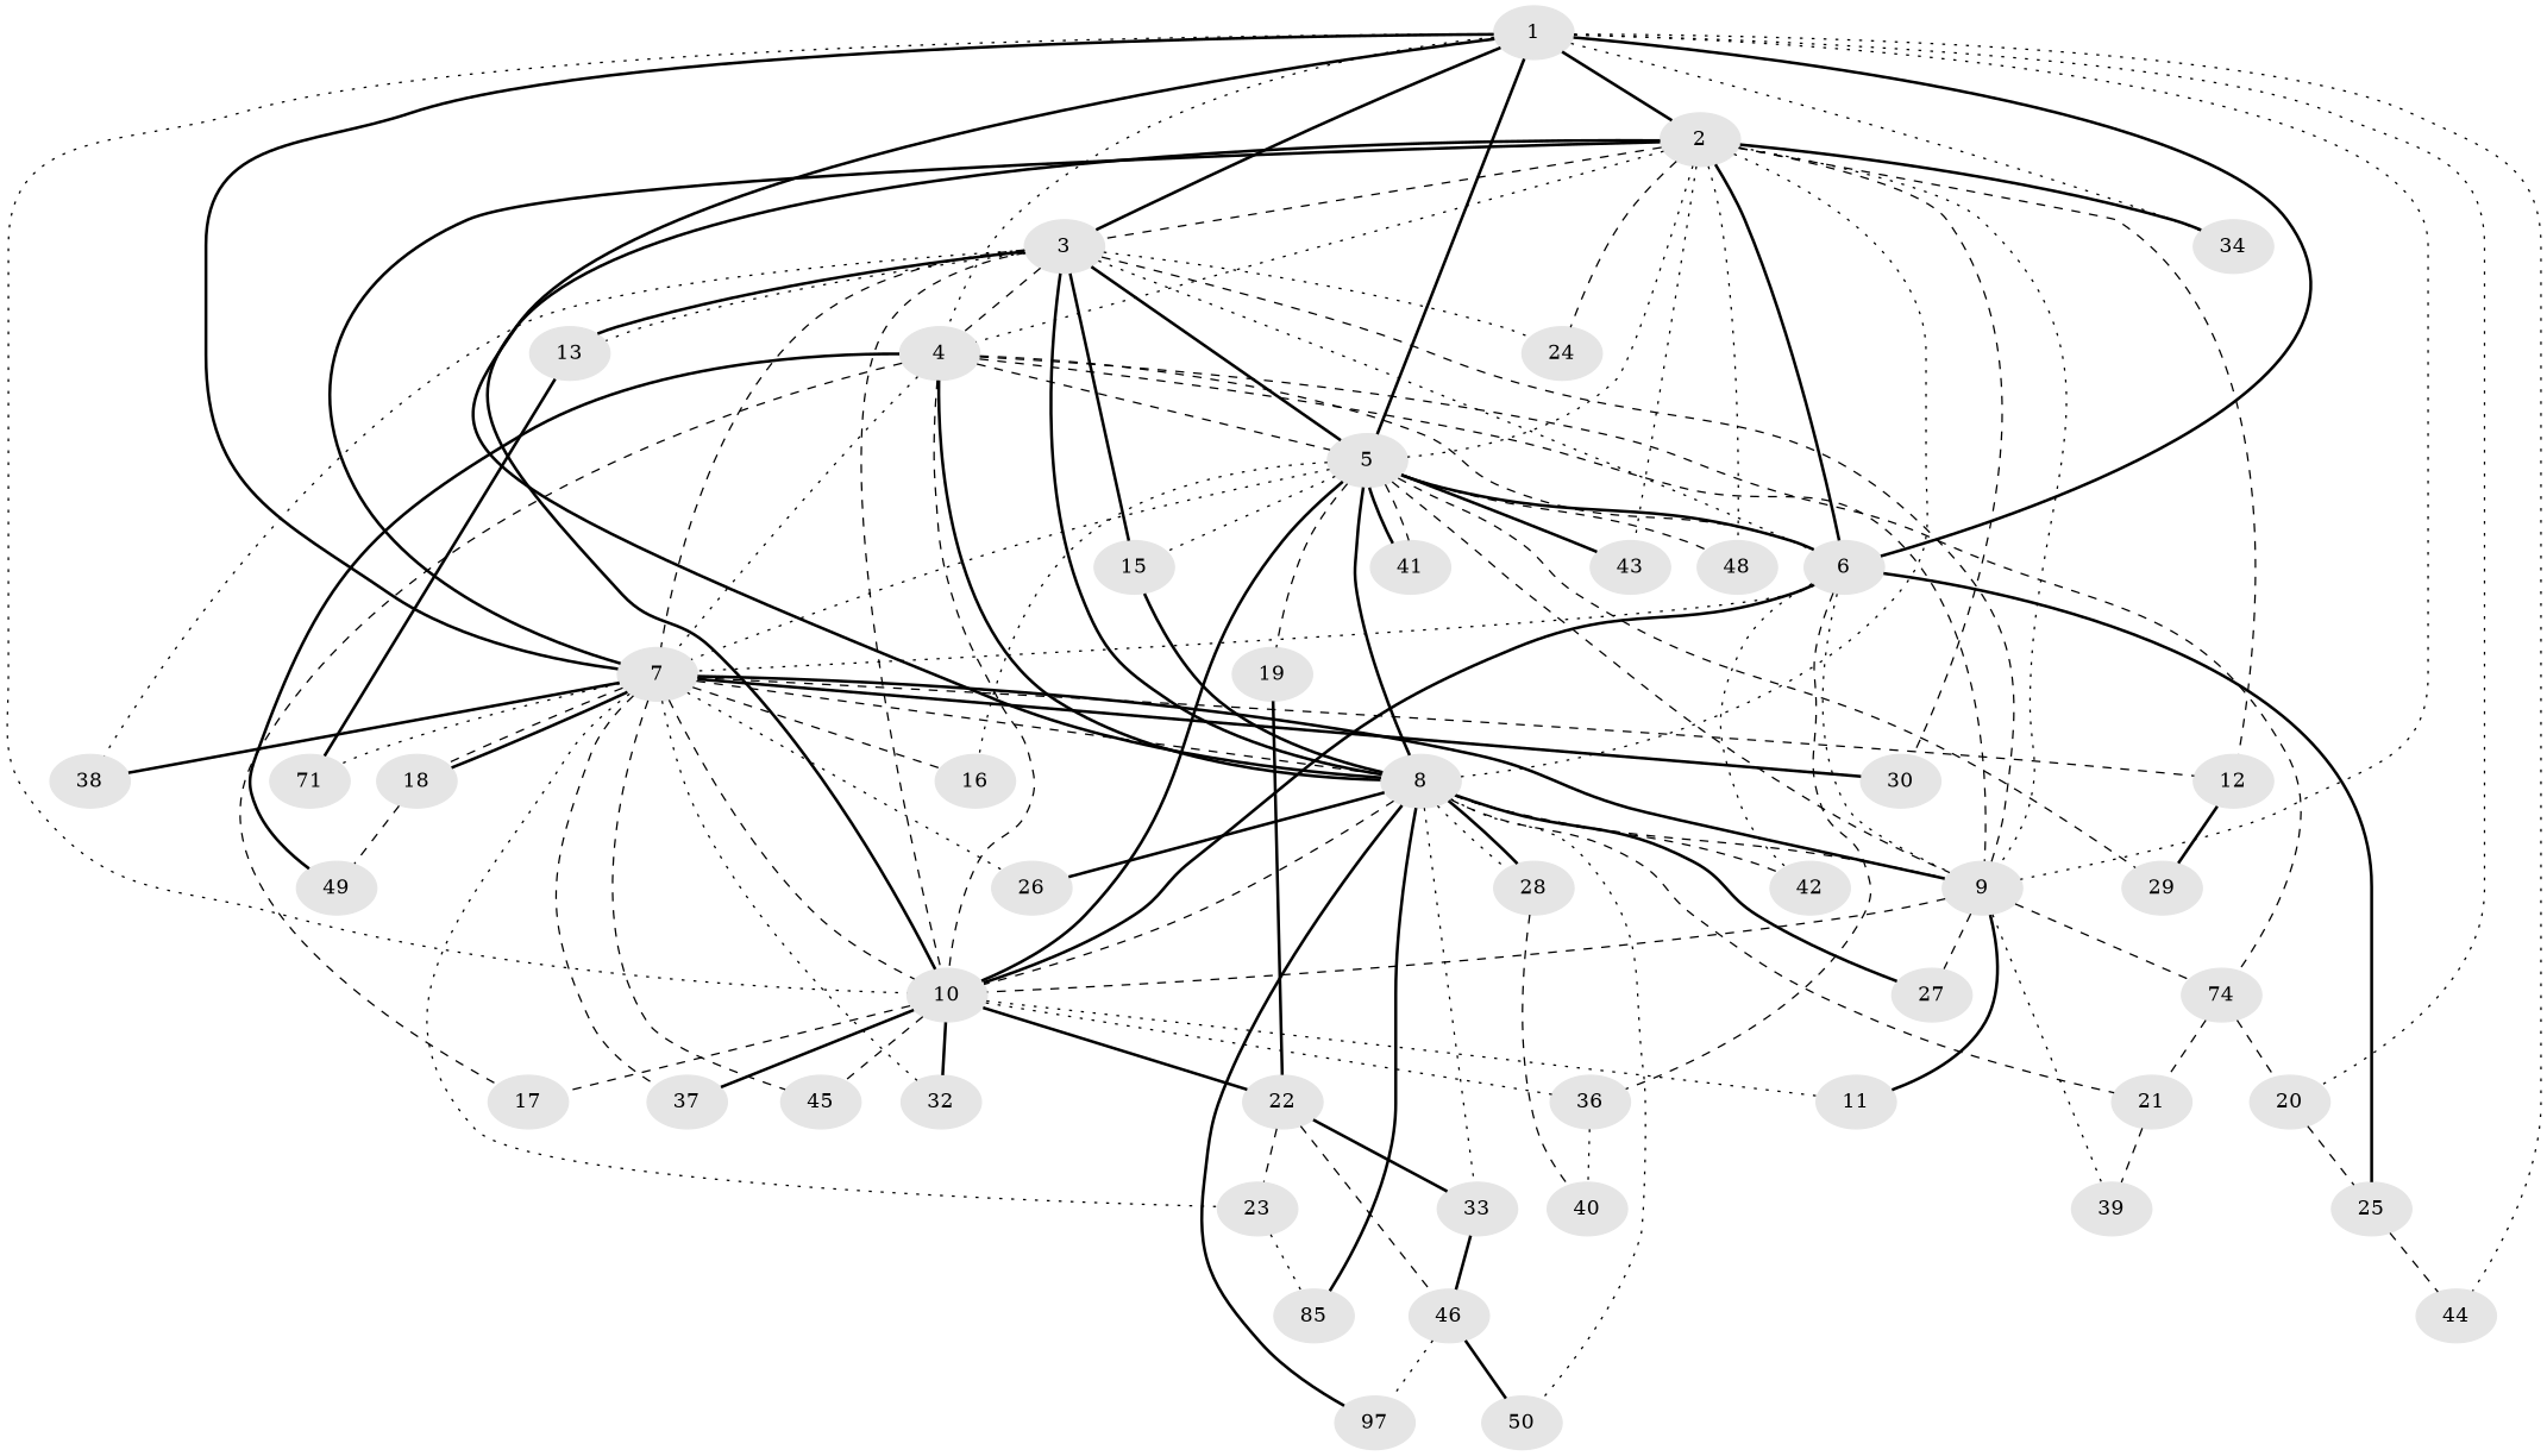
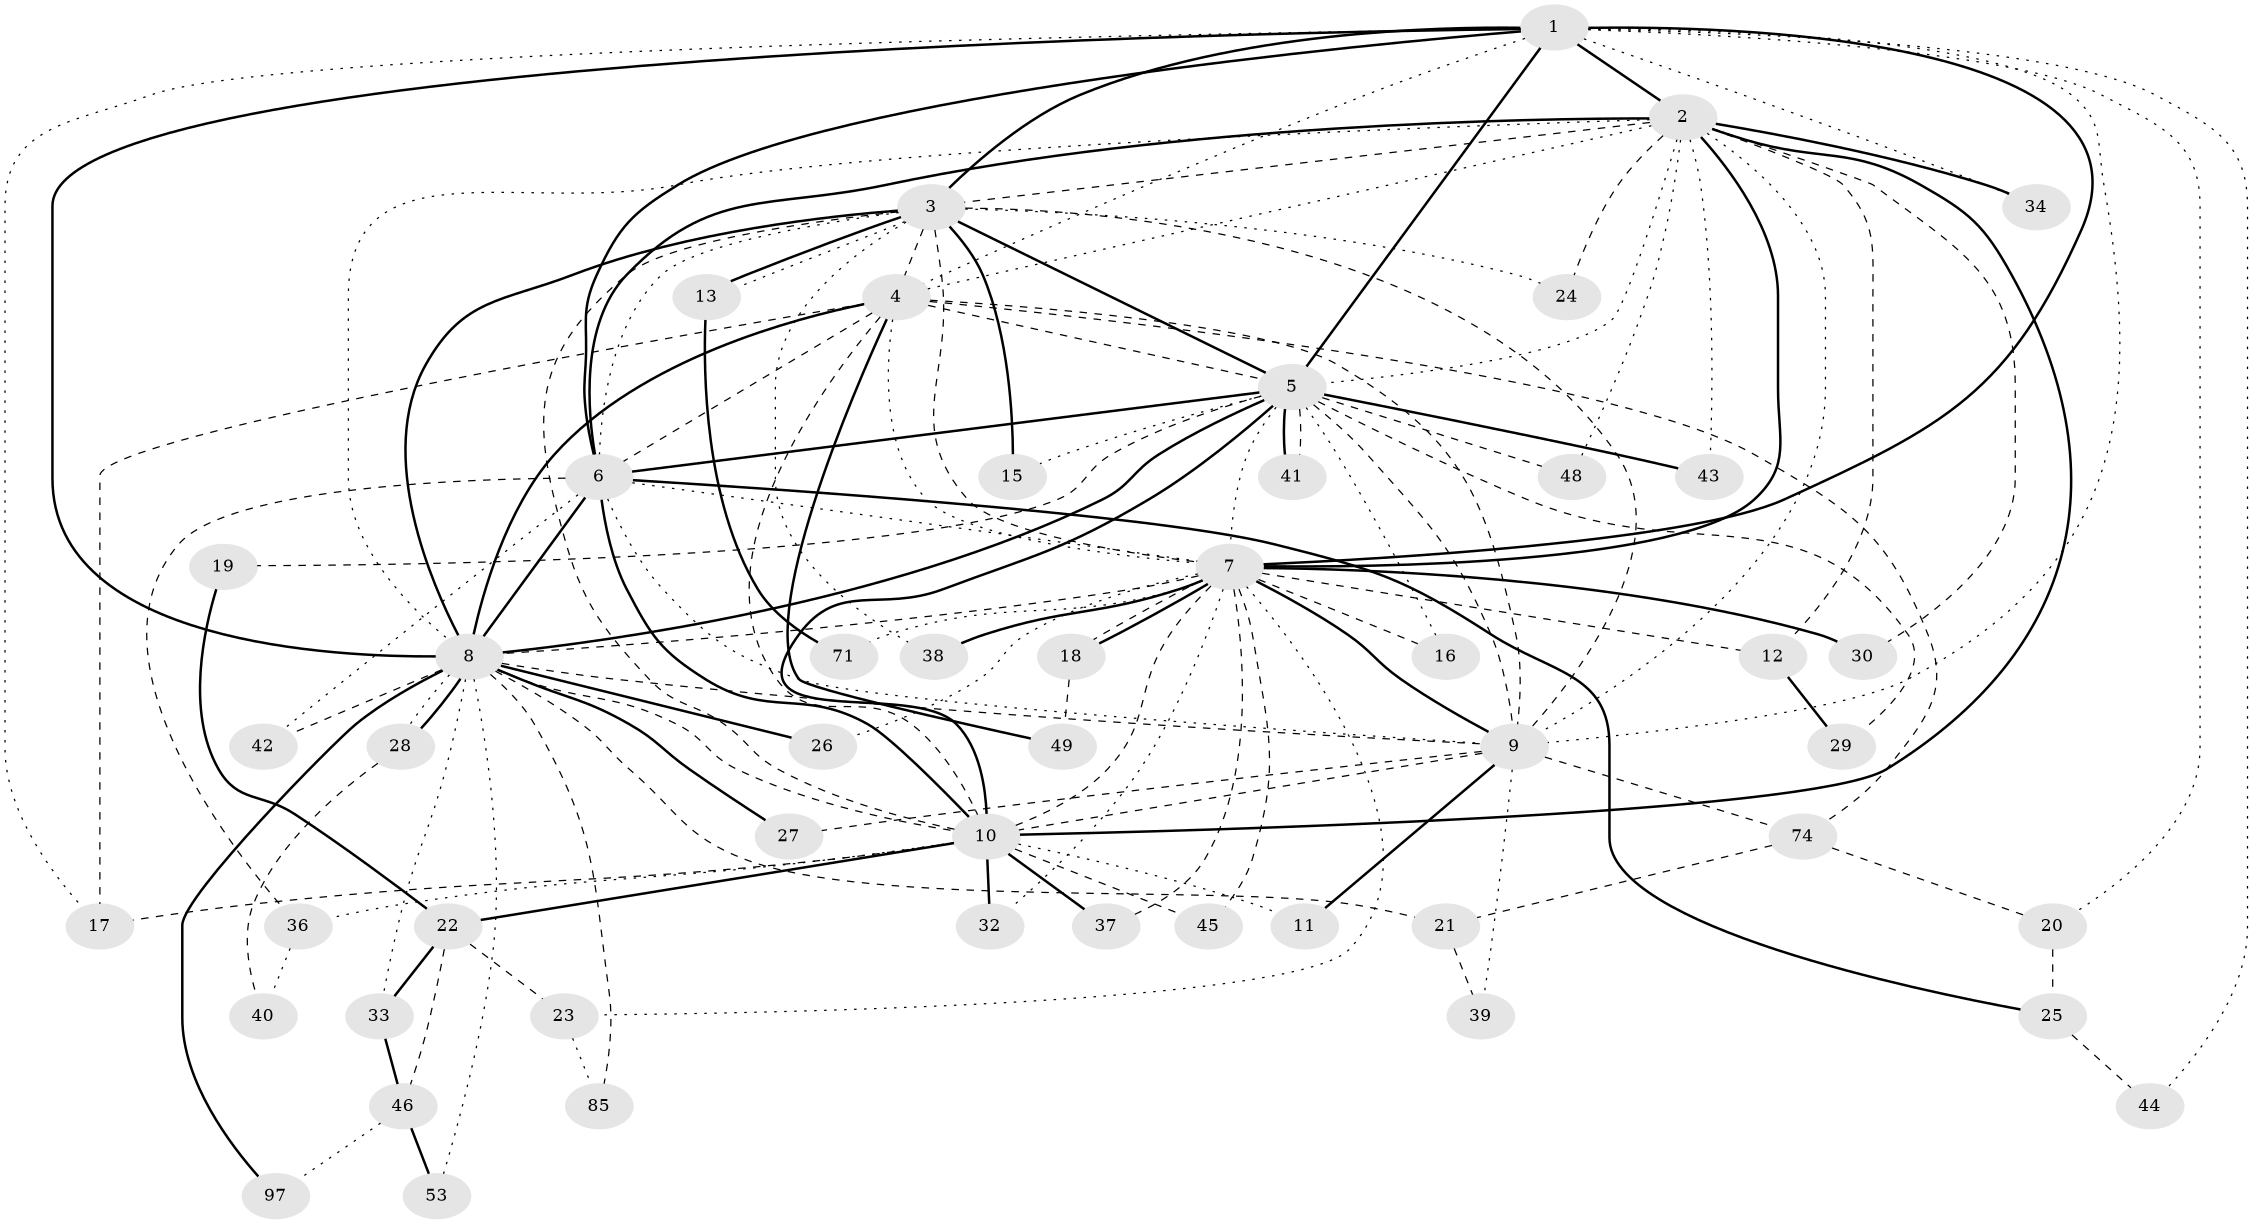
  graph {
    node [color=gray90 style=filled]
    edge [style=dashed]
    1
    2
    3
    4
    5
    6
    7
    8
    9
    10
    20
    34
    44
    12
    24
    30
    43
    48
    13
    15
    38
    n22 [label=74]
    17
    49
    16
    19
    29
    41
    25
    36
    42
    18
    23
    26
    n35 [label=71]
    32
    37
    45
    21
    27
    28
    33
    n43 [label=85]
    n44 [label=97]
-   50
+   50 [label=53]
    11
    39
    22
    40
    46
    1 -- 2 [style=bold]
    1 -- 3 [style=bold]
    1 -- 4 [style=dotted]
    1 -- 5 [style=bold]
    1 -- 6 [style=bold]
    1 -- 7 [style=bold]
    1 -- 8 [style=bold]
    1 -- 9 [style=dotted]
-   1 -- 10 [style=dotted]
+   1 -- 17 [style=dotted]
    1 -- 20 [style=dotted]
    1 -- 34 [style=dotted]
    1 -- 44 [style=dotted]
    2 -- 3
    2 -- 4 [style=dotted]
    2 -- 5 [style=dotted]
    2 -- 6 [style=bold]
    2 -- 7 [style=bold]
    2 -- 8 [style=dotted]
    2 -- 9 [style=dotted]
    2 -- 10 [style=bold]
    2 -- 34 [style=bold]
    2 -- 12
    2 -- 24
    2 -- 30
    2 -- 43 [style=dotted]
    2 -- 48 [style=dotted]
    3 -- 4
    3 -- 5 [style=bold]
    3 -- 6 [style=dotted]
    3 -- 7
    3 -- 8 [style=bold]
    3 -- 9
    3 -- 10
    3 -- 24 [style=dotted]
    3 -- 13 [style=bold]
    3 -- 13 [style=dotted]
    3 -- 15 [style=bold]
    3 -- 38 [style=dotted]
    4 -- 5
    4 -- 6
    4 -- 7 [style=dotted]
    4 -- 8 [style=bold]
    4 -- 9
    4 -- 10
    4 -- n22
    4 -- 17
    4 -- 49 [style=bold]
    5 -- 6 [style=bold]
    5 -- 7 [style=dotted]
    5 -- 8 [style=bold]
    5 -- 9
    5 -- 10 [style=bold]
    5 -- 43 [style=bold]
    5 -- 48
    5 -- 15 [style=dotted]
    5 -- 16 [style=dotted]
    5 -- 19
    5 -- 29
    5 -- 41 [style=bold]
    5 -- 41
    6 -- 7 [style=dotted]
-   15 -- 8 [style=bold]
+   6 -- 8 [style=bold]
    6 -- 9 [style=dotted]
    6 -- 10 [style=bold]
    6 -- 25 [style=bold]
    6 -- 36
    6 -- 42 [style=dotted]
    7 -- 8
    7 -- 9 [style=bold]
    7 -- 10
    7 -- 12
    7 -- 30 [style=bold]
    7 -- 38 [style=bold]
    7 -- 16
    7 -- 18
    7 -- 18 [style=bold]
    7 -- 23 [style=dotted]
    7 -- 26 [style=dotted]
    7 -- n35 [style=dotted]
    7 -- 32 [style=dotted]
    7 -- 37
    7 -- 45
    8 -- 9
    8 -- 10
    8 -- 42
    8 -- 26 [style=bold]
    8 -- 21
    8 -- 27 [style=bold]
    8 -- 28 [style=dotted]
    8 -- 28 [style=bold]
    8 -- 33 [style=dotted]
-   8 -- n43 [style=bold]
+   8 -- n43
    8 -- n44 [style=bold]
    8 -- 50 [style=dotted]
    9 -- 10
    9 -- n22
    9 -- 27
    9 -- 11 [style=bold]
    9 -- 39 [style=dotted]
    10 -- 17
    10 -- 36 [style=dotted]
    10 -- 32 [style=bold]
    10 -- 37 [style=bold]
    10 -- 45
    10 -- 11 [style=dotted]
    10 -- 22 [style=bold]
    20 -- 25
    12 -- 29 [style=bold]
    13 -- n35 [style=bold]
    n22 -- 20
    n22 -- 21
    19 -- 22 [style=bold]
    25 -- 44
    36 -- 40 [style=dotted]
    18 -- 49
    23 -- n43 [style=dotted]
    21 -- 39
    28 -- 40
    33 -- 46 [style=bold]
    22 -- 23
    22 -- 33 [style=bold]
    22 -- 46
    46 -- n44 [style=dotted]
    46 -- 50 [style=bold]
  }
